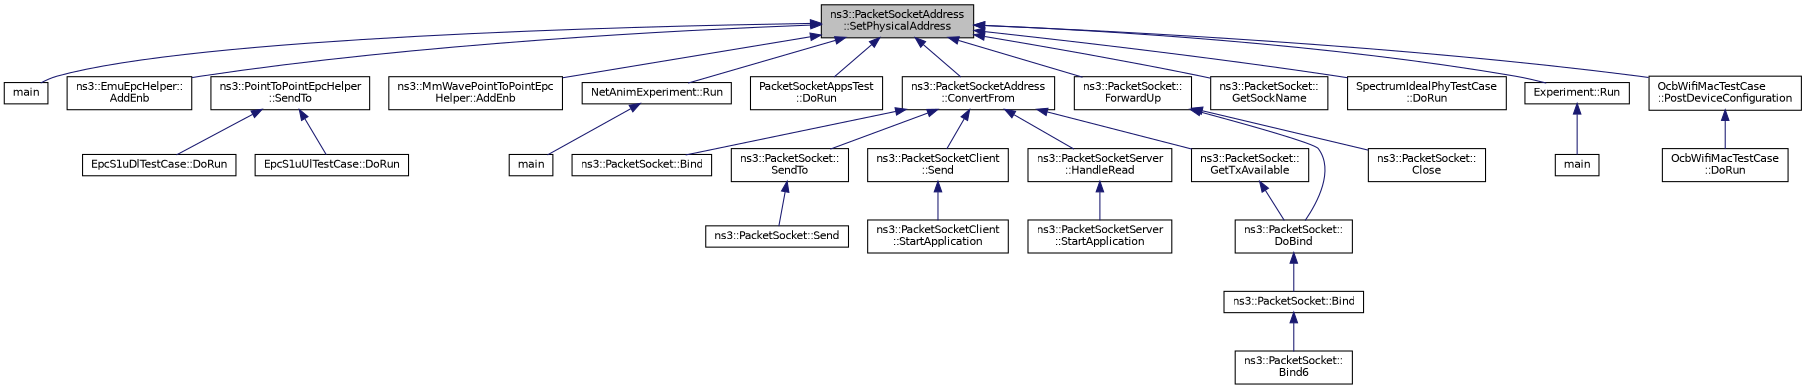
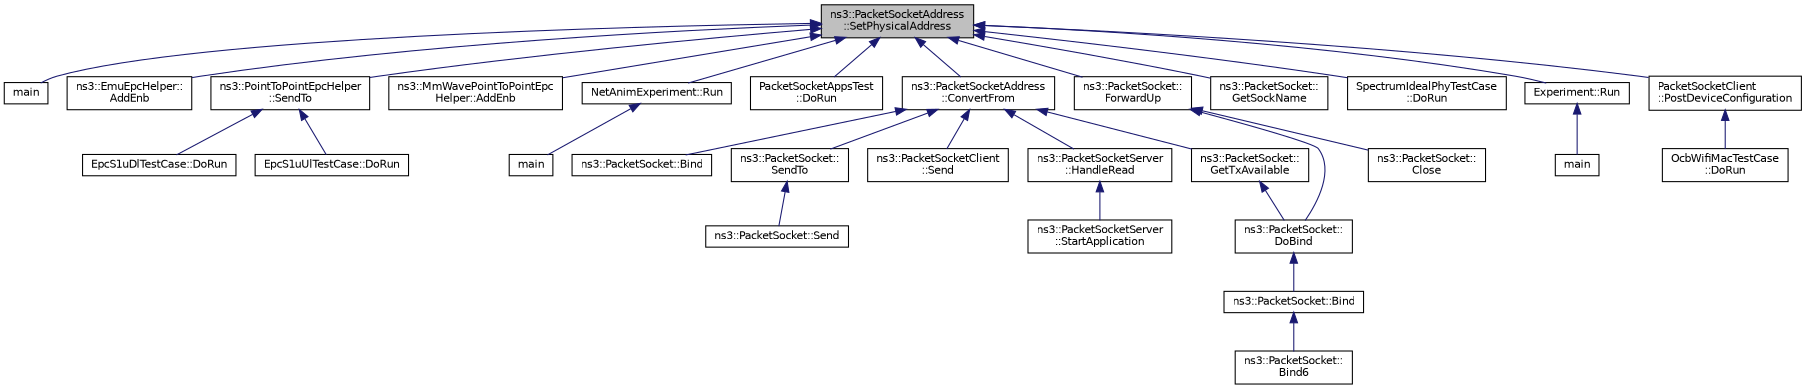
  digraph {
    rankdir=TB
    node [color=black fillcolor=white fontname=Helvetica fontsize=10 shape=record style=filled]
    edge [color=midnightblue dir=back fontname=Helvetica fontsize=10 labelfontname=Helvetica labelfontsize=10 style=solid]
    n1 [fillcolor=grey75 fontcolor=black height=0.2 label="ns3::PacketSocketAddress\l::SetPhysicalAddress" width=0.4]
    n2 [height=0.2 label=main width=0.4]
    n3 [height=0.2 label="ns3::EmuEpcHelper::\lAddEnb" width=0.4]
    n4 [height=0.2 label="ns3::PointToPointEpcHelper\l::SendTo" width=0.4]
    n5 [height=0.2 label="ns3::MmWavePointToPointEpc\lHelper::AddEnb" width=0.4]
    n6 [height=0.2 label="NetAnimExperiment::Run" width=0.4]
    n7 [height=0.2 label="PacketSocketAppsTest\l::DoRun" width=0.4]
    n8 [height=0.2 label="ns3::PacketSocketAddress\l::ConvertFrom" width=0.4]
    n9 [height=0.2 label="ns3::PacketSocket::\lForwardUp" width=0.4]
    n10 [height=0.2 label="ns3::PacketSocket::\lGetSockName" width=0.4]
    n11 [height=0.2 label="SpectrumIdealPhyTestCase\l::DoRun" width=0.4]
    n12 [height=0.2 label="Experiment::Run" width=0.4]
-   n13 [height=0.2 label="OcbWifiMacTestCase\l::PostDeviceConfiguration" width=0.4]
+   n13 [height=0.2 label="PacketSocketClient\l::PostDeviceConfiguration" width=0.4]
    n14 [height=0.2 label="EpcS1uDlTestCase::DoRun" width=0.4]
    n15 [height=0.2 label="EpcS1uUlTestCase::DoRun" width=0.4]
    n16 [height=0.2 label=main width=0.4]
    n17 [height=0.2 label="ns3::PacketSocketClient\l::Send" width=0.4]
    n18 [height=0.2 label="ns3::PacketSocketServer\l::HandleRead" width=0.4]
    n19 [height=0.2 label="ns3::PacketSocket::Bind" width=0.4]
    n20 [height=0.2 label="ns3::PacketSocket::\lGetTxAvailable" width=0.4]
    n21 [height=0.2 label="ns3::PacketSocket::\lSendTo" width=0.4]
    n22 [height=0.2 label="ns3::PacketSocket::\lDoBind" width=0.4]
    n23 [height=0.2 label="ns3::PacketSocket::\lClose" width=0.4]
    n24 [height=0.2 label=main width=0.4]
    n25 [height=0.2 label="OcbWifiMacTestCase\l::DoRun" width=0.4]
-   n26 [height=0.2 label="ns3::PacketSocketClient\l::StartApplication" width=0.4]
    n27 [height=0.2 label="ns3::PacketSocketServer\l::StartApplication" width=0.4]
    n28 [height=0.2 label="ns3::PacketSocket::Send" width=0.4]
    n29 [height=0.2 label="ns3::PacketSocket::Bind" width=0.4]
    n30 [height=0.2 label="ns3::PacketSocket::\lBind6" width=0.4]
    n1 -> n2
    n1 -> n3
+   n1 -> n4
    n1 -> n5
    n1 -> n6
    n1 -> n7
    n1 -> n8
    n1 -> n9
    n1 -> n10
    n1 -> n11
    n1 -> n12
    n1 -> n13
    n4 -> n14
    n4 -> n15
    n6 -> n16
    n8 -> n17
    n8 -> n18
    n8 -> n19
    n8 -> n20
    n8 -> n21
    n9 -> n22
    n9 -> n23
    n12 -> n24
    n13 -> n25
-   n17 -> n26
    n18 -> n27
    n20 -> n22
    n21 -> n28
    n22 -> n29
    n29 -> n30
  }
